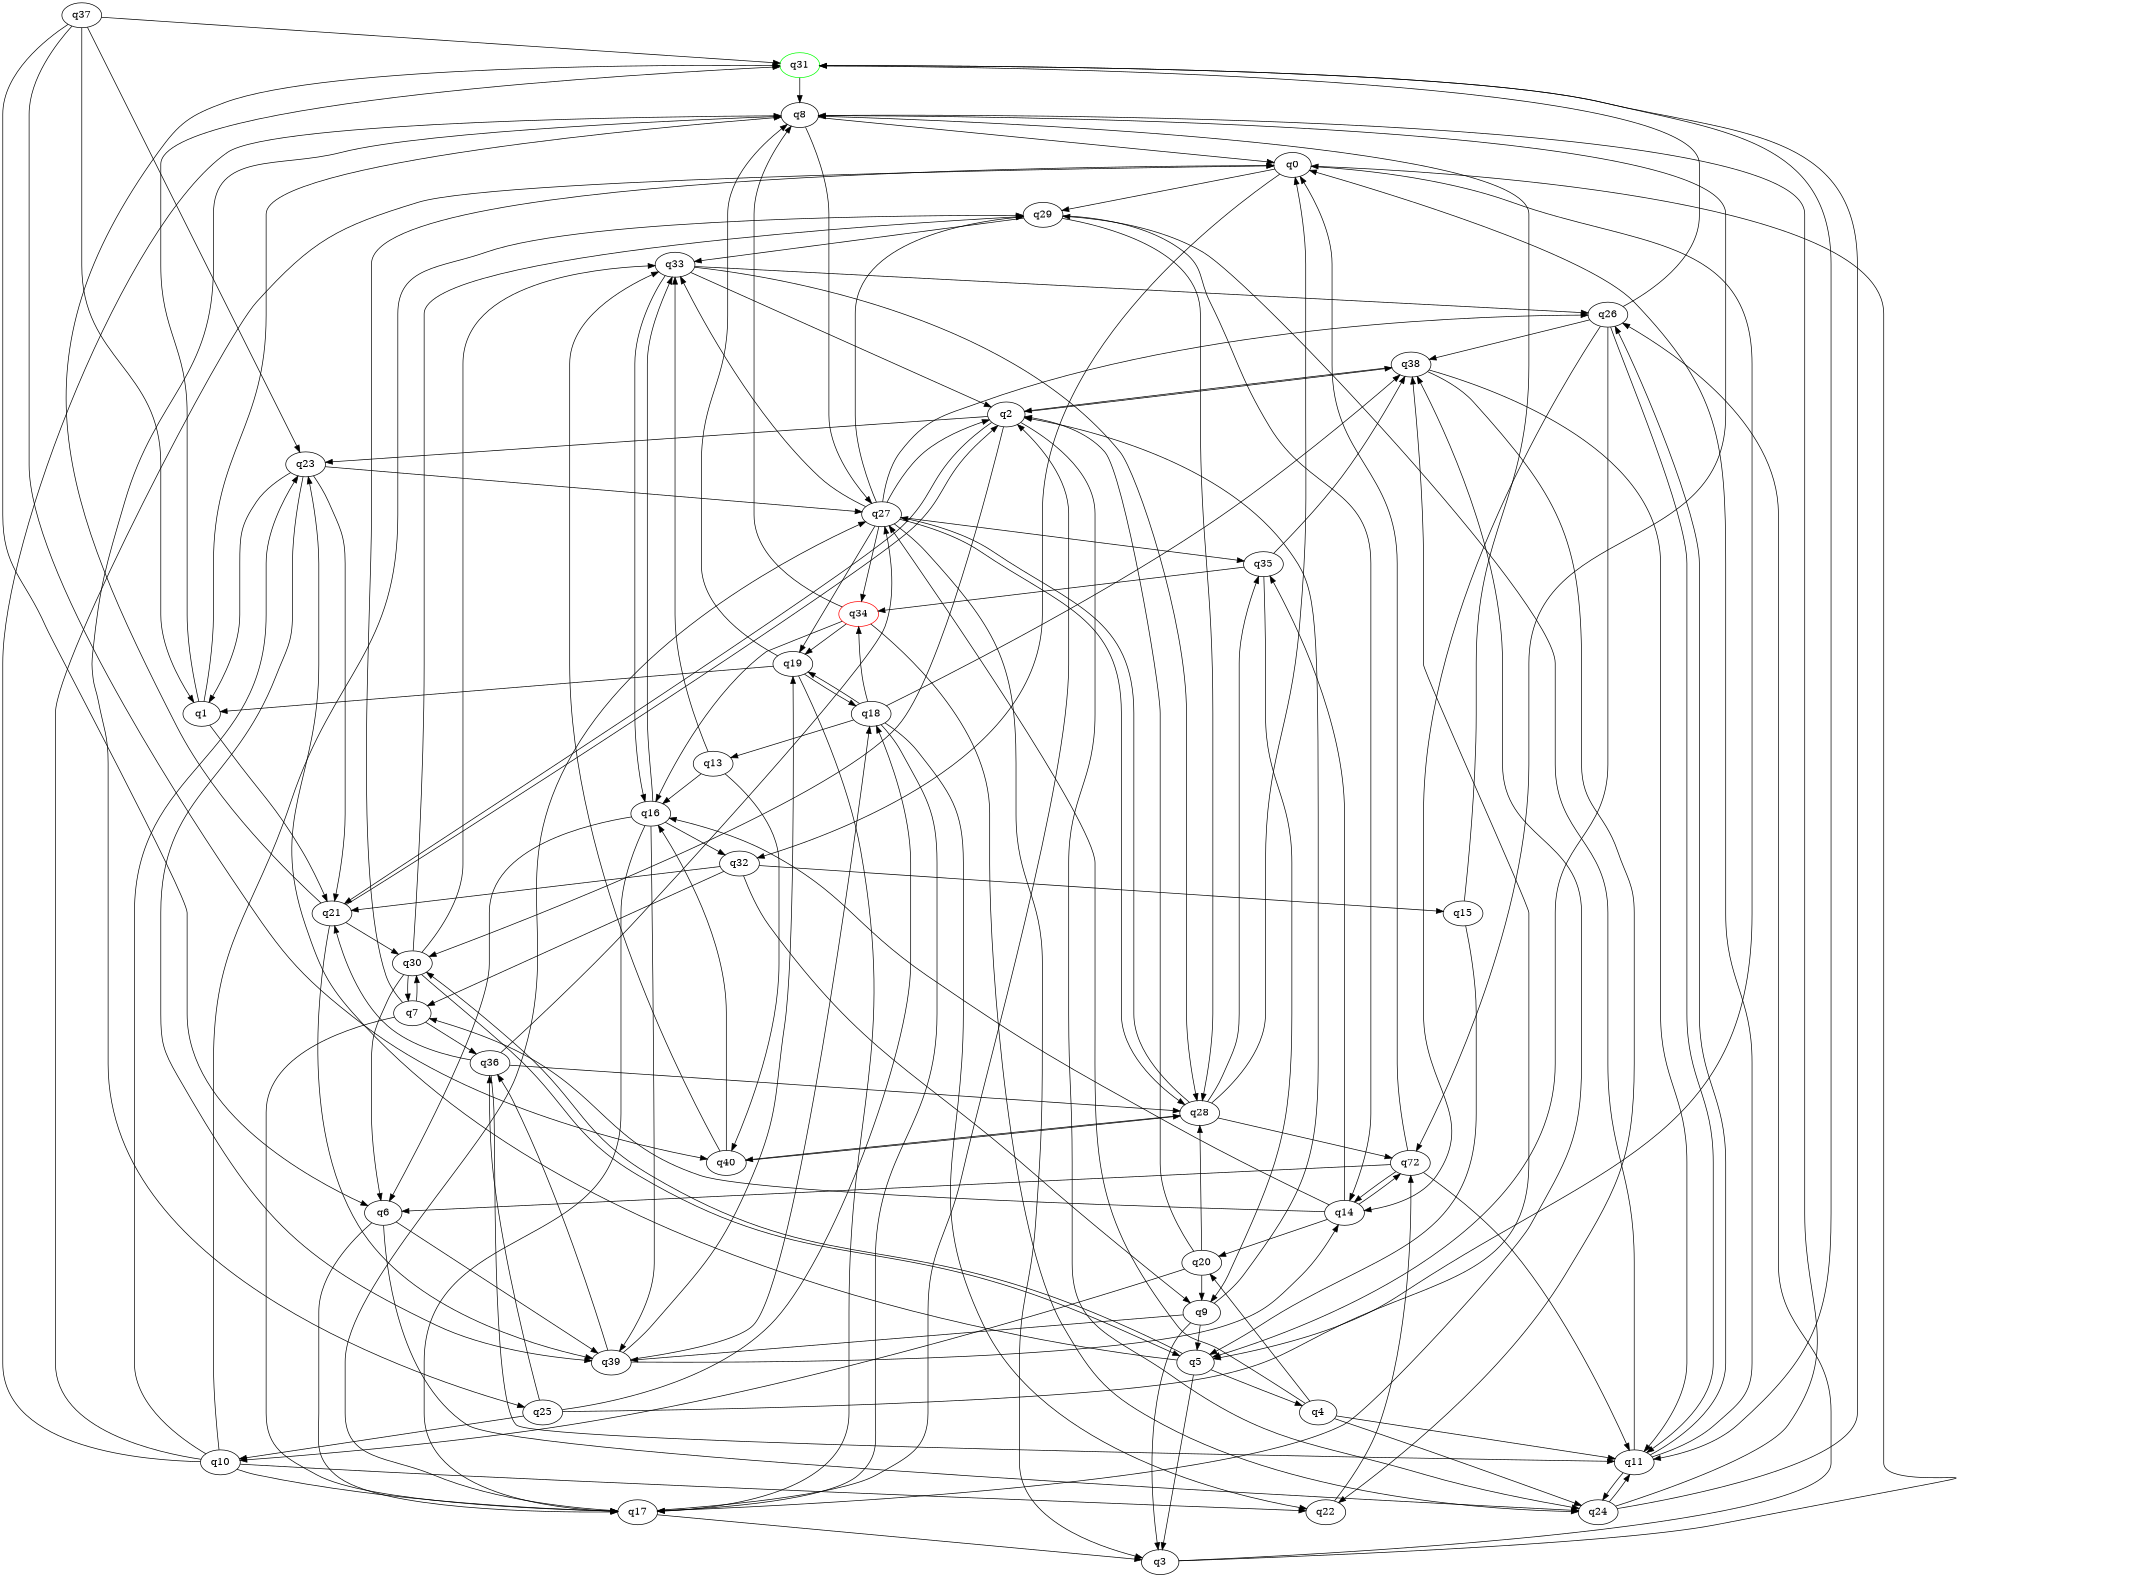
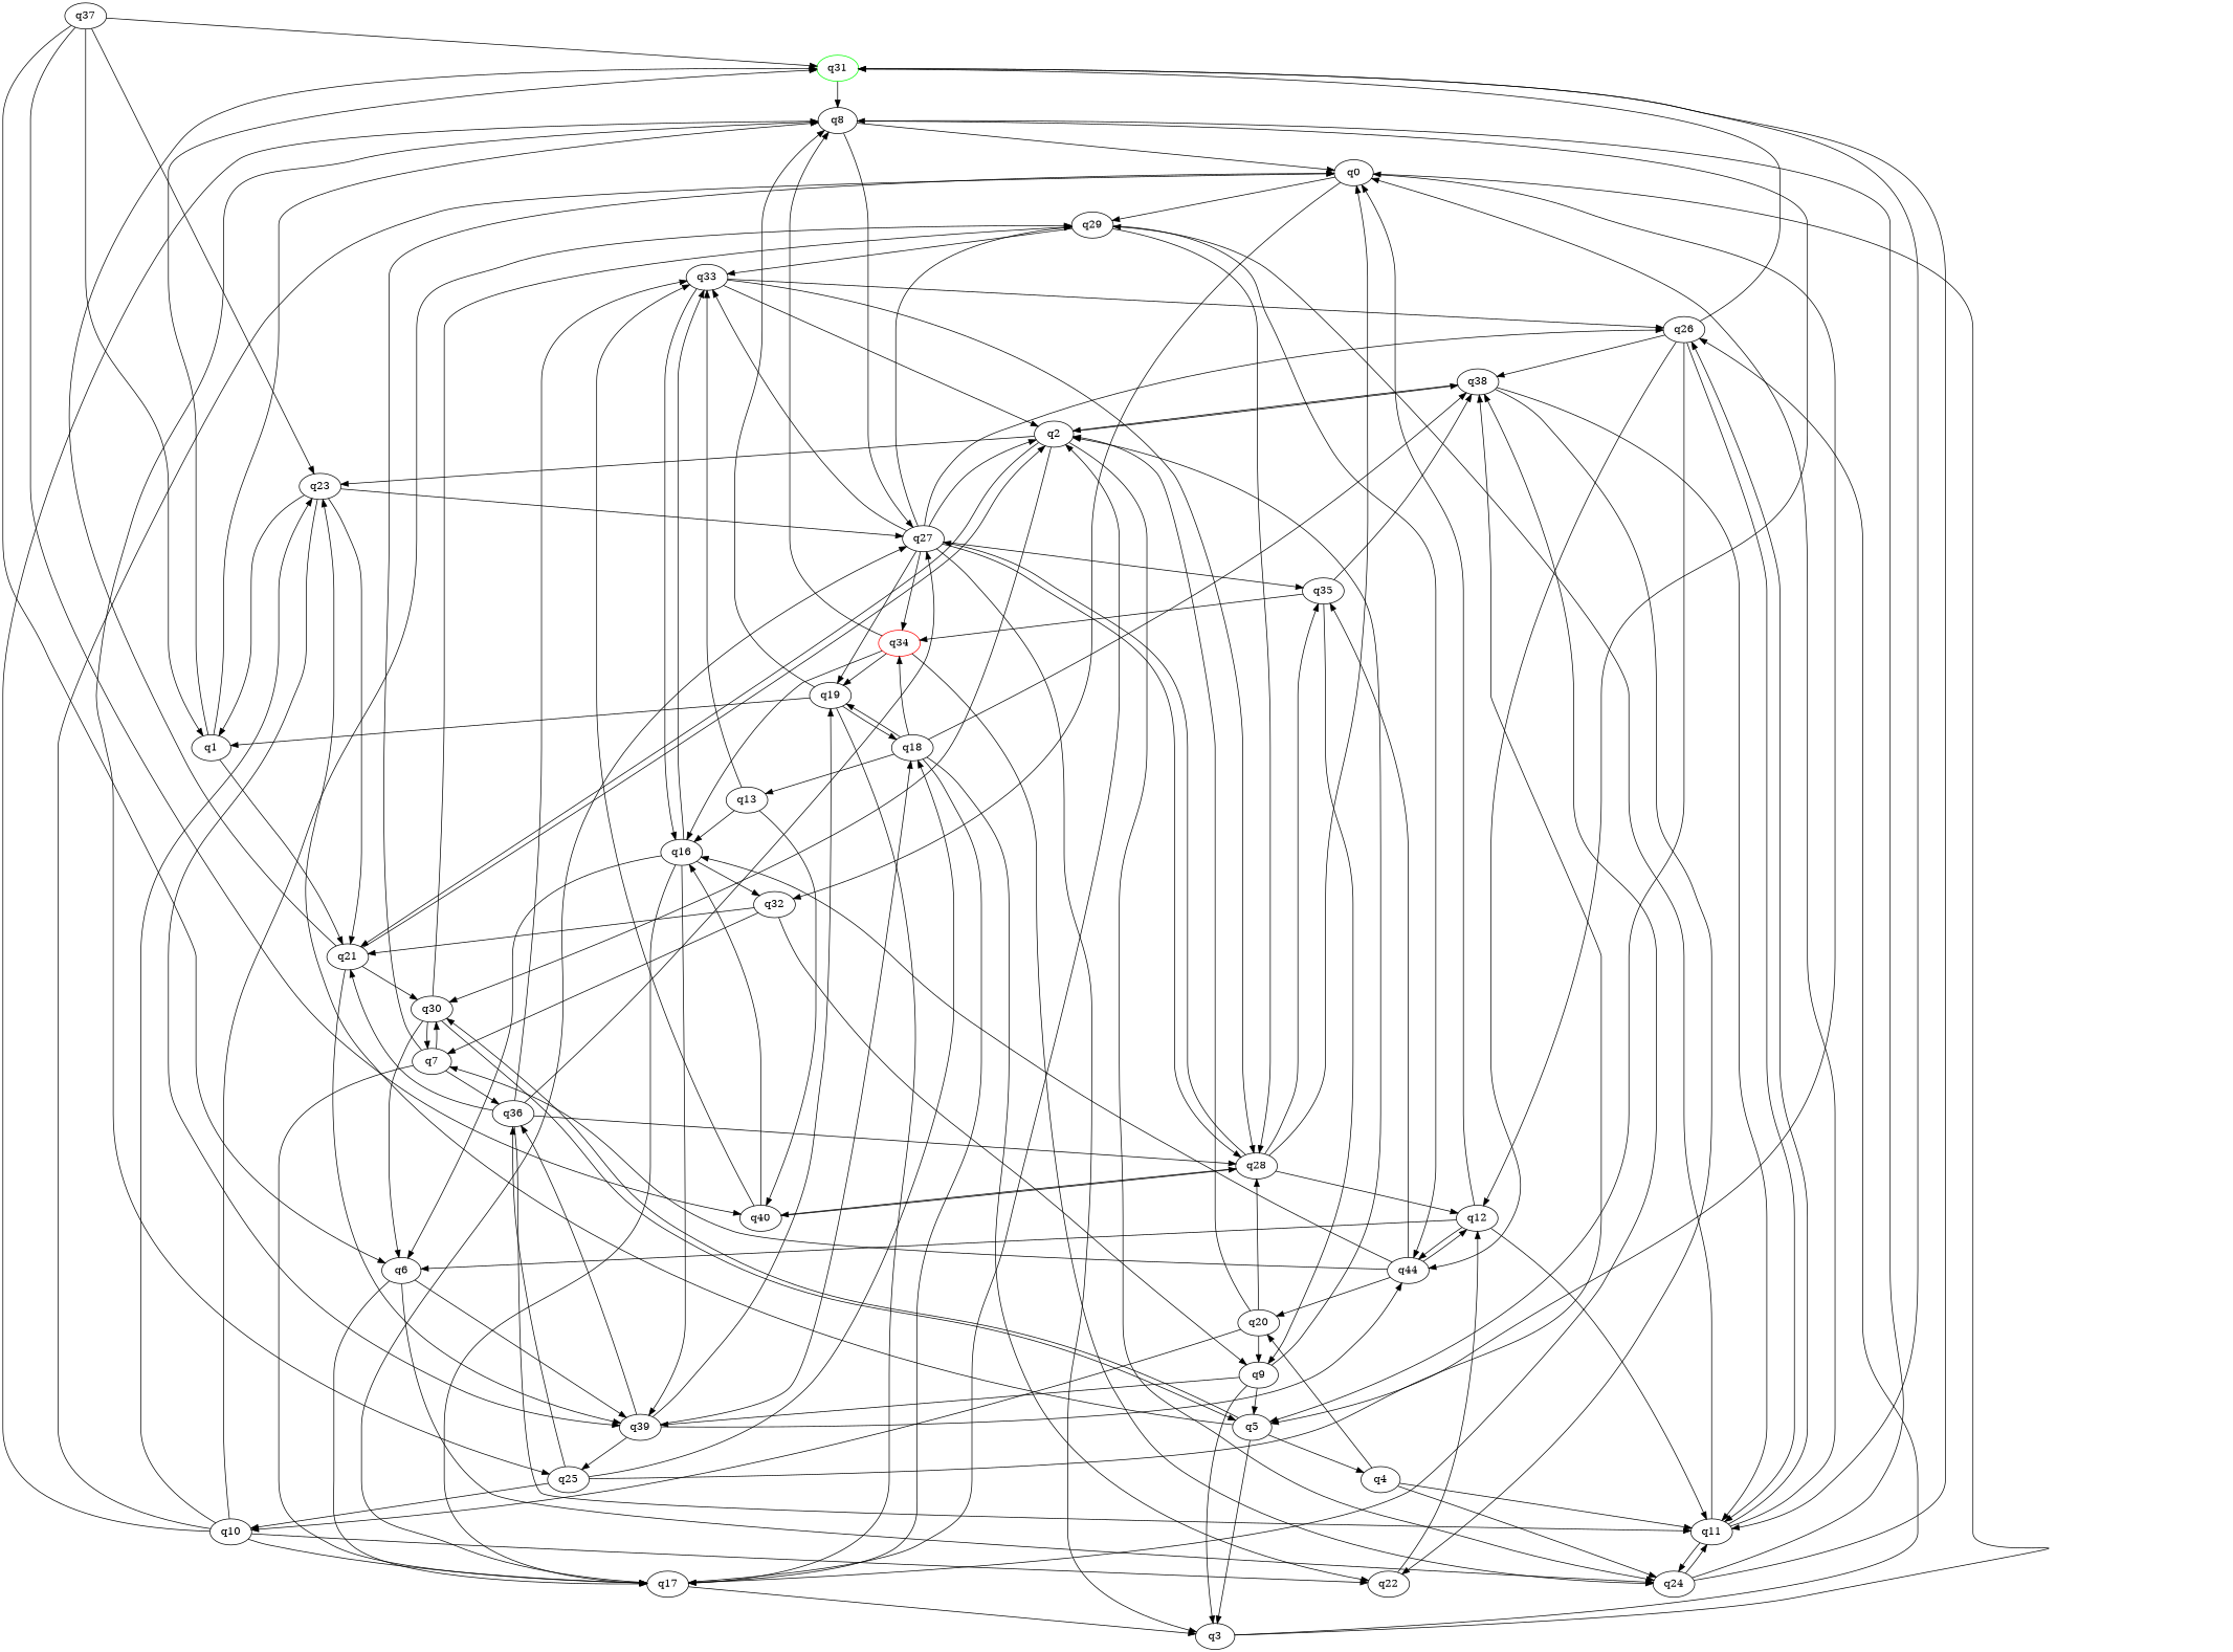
  digraph {
    q31 [color=green initial=1]
    q8
    q11
    q0
    q27
-   q12 [label=q72]
+   q12
    q25
    q24
    q29
    q26
    q34 [color=red final=1]
    q16
    q19
    q32
    q33
    q39
    q6
    q17
    q1
    q18
    q5
    q23
    q30
    q3
    q4
-   q14
+   q14 [label=q44]
    q28
    q21
    q7
    q9
-   q15
    q20
    q35
    q2
    q40
    q36
    q38
    q10
    q22
    q13
    q37
    q31 -> q8
    q31 -> q11
    q8 -> q0
    q8 -> q27
    q8 -> q12
    q8 -> q25
    q11 -> q0
    q11 -> q24
    q11 -> q29
    q11 -> q26
    q0 -> q29
    q0 -> q32
    q0 -> q5
    q27 -> q29
    q27 -> q26
    q27 -> q34
    q27 -> q19
    q27 -> q33
    q27 -> q3
    q27 -> q28
    q27 -> q35
    q27 -> q2
    q12 -> q11
    q12 -> q0
    q12 -> q6
    q12 -> q14
    q25 -> q18
    q25 -> q36
    q25 -> q38
    q25 -> q10
    q24 -> q31
    q24 -> q8
    q24 -> q11
    q29 -> q33
    q29 -> q14
    q29 -> q28
    q26 -> q31
    q26 -> q11
    q26 -> q5
    q26 -> q14
    q26 -> q38
    q34 -> q8
    q34 -> q24
    q34 -> q16
    q34 -> q19
    q16 -> q32
    q16 -> q33
    q16 -> q39
    q16 -> q6
    q16 -> q17
    q19 -> q8
    q19 -> q17
    q19 -> q1
    q19 -> q18
    q32 -> q21
    q32 -> q7
    q32 -> q9
-   q32 -> q15
    q33 -> q26
    q33 -> q16
    q33 -> q28
    q33 -> q2
+   q39 -> q25
    q39 -> q19
    q39 -> q18
    q39 -> q14
    q39 -> q36
    q6 -> q24
    q6 -> q39
    q6 -> q17
    q17 -> q27
    q17 -> q3
    q17 -> q2
    q17 -> q38
    q1 -> q31
    q1 -> q8
    q1 -> q21
    q18 -> q34
    q18 -> q19
    q18 -> q17
    q18 -> q38
    q18 -> q22
    q18 -> q13
    q5 -> q23
    q5 -> q30
    q5 -> q3
    q5 -> q4
    q23 -> q27
    q23 -> q39
    q23 -> q1
    q23 -> q21
    q30 -> q29
-   q30 -> q33
+   q36 -> q33
    q30 -> q6
    q30 -> q5
    q30 -> q7
    q3 -> q0
    q3 -> q26
    q4 -> q11
-   q4 -> q27
    q4 -> q24
    q4 -> q20
    q14 -> q12
    q14 -> q16
    q14 -> q7
    q14 -> q20
    q14 -> q35
    q28 -> q0
    q28 -> q27
    q28 -> q12
    q28 -> q35
    q28 -> q40
    q21 -> q31
    q21 -> q39
    q21 -> q30
    q21 -> q2
    q7 -> q0
    q7 -> q17
    q7 -> q30
    q7 -> q36
    q9 -> q39
    q9 -> q5
    q9 -> q3
    q9 -> q2
-   q15 -> q8
-   q15 -> q5
    q20 -> q28
    q20 -> q9
    q20 -> q2
    q20 -> q10
    q35 -> q34
    q35 -> q9
    q35 -> q38
    q2 -> q24
    q2 -> q23
    q2 -> q30
    q2 -> q21
    q2 -> q38
    q40 -> q16
    q40 -> q33
    q40 -> q28
    q36 -> q11
    q36 -> q27
    q36 -> q28
    q36 -> q21
    q38 -> q11
    q38 -> q2
    q38 -> q22
    q10 -> q8
    q10 -> q0
    q10 -> q29
    q10 -> q17
    q10 -> q23
    q10 -> q22
    q22 -> q12
    q13 -> q16
    q13 -> q33
    q13 -> q40
    q37 -> q31
    q37 -> q6
    q37 -> q1
    q37 -> q23
    q37 -> q40
  }
